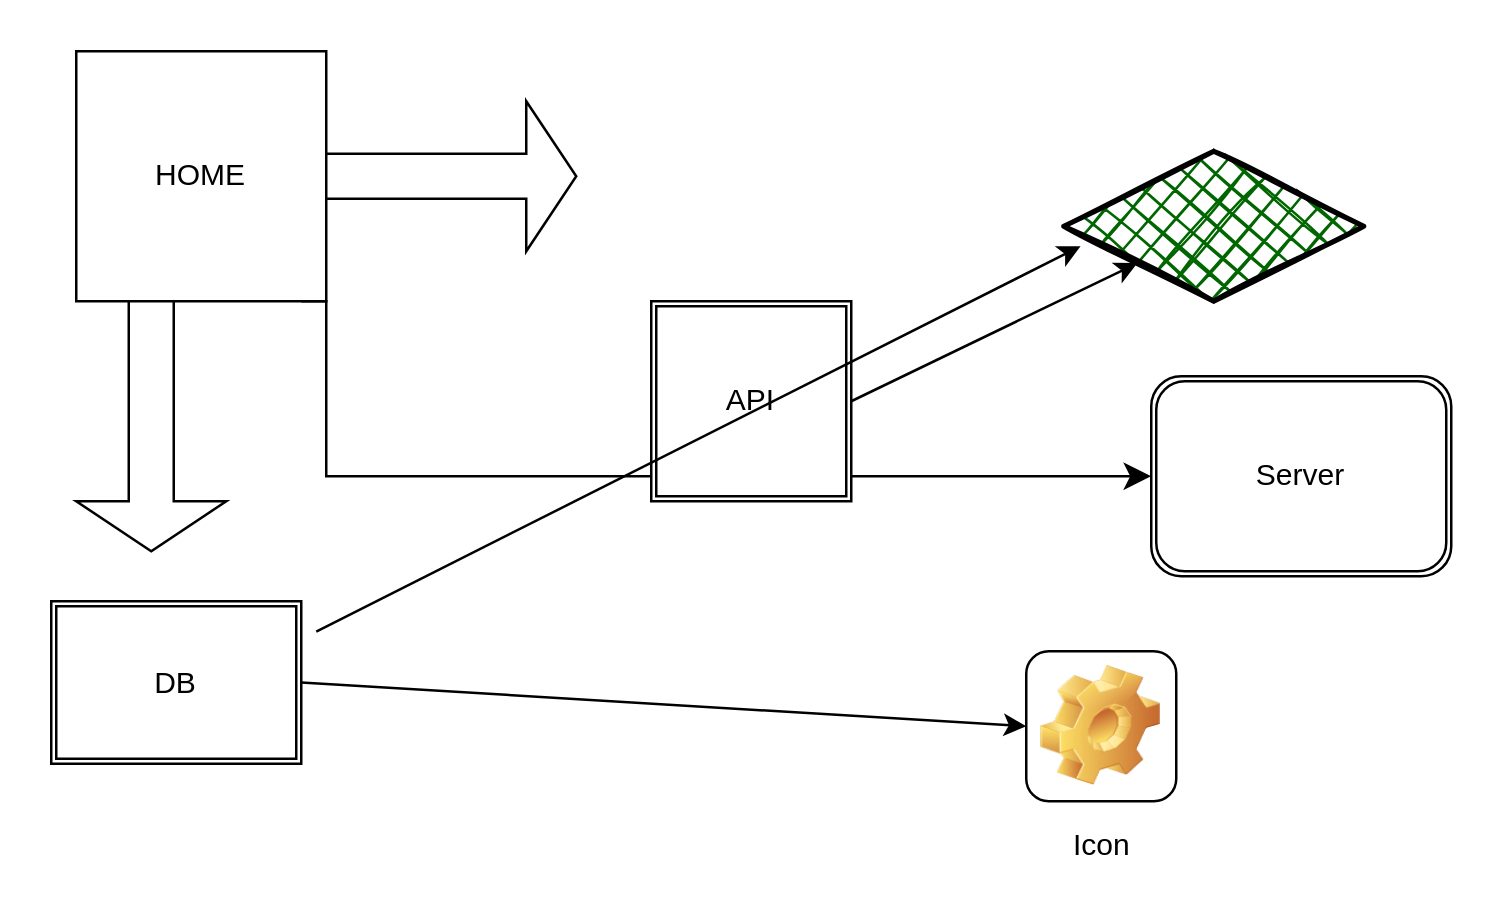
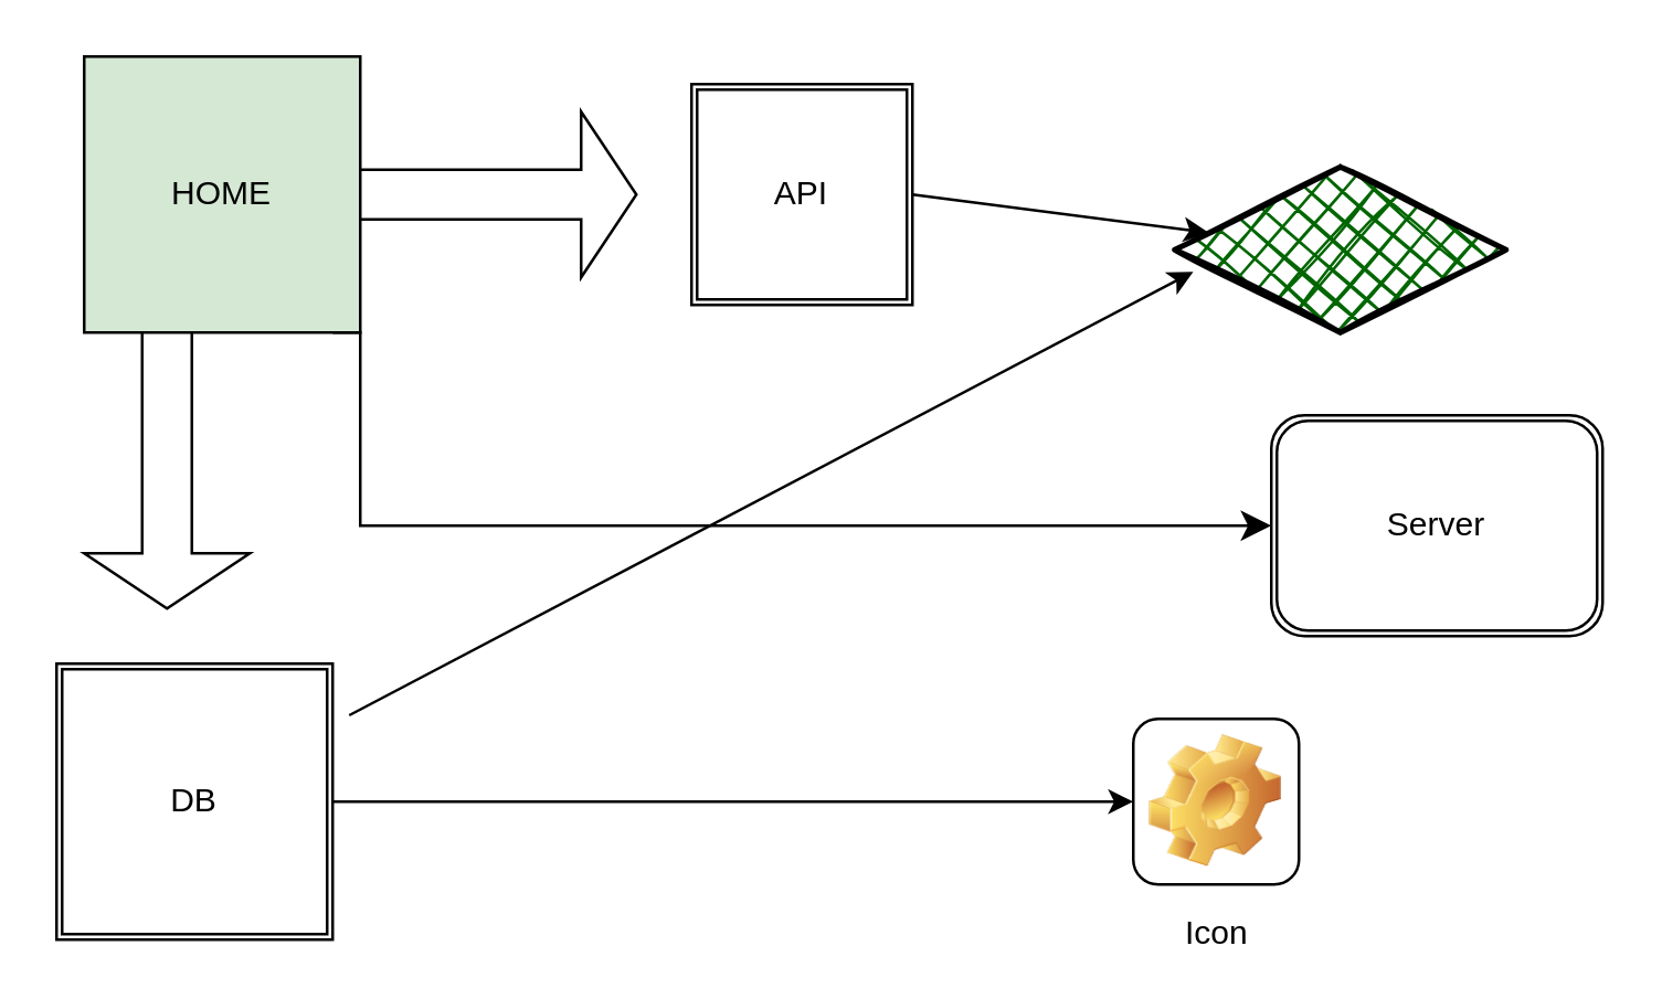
  <mxCell id="0" />
  <mxCell id="1" parent="0" />
- <mxCell id="2" value="HOME" style="whiteSpace=wrap;html=1;aspect=fixed;" vertex="1" parent="1"><mxGeometry x="30" y="20" width="100" height="100" as="geometry" /></mxCell>
+ <mxCell id="2" value="HOME" style="whiteSpace=wrap;html=1;aspect=fixed;fillColor=#d5e8d4;" vertex="1" parent="1"><mxGeometry x="30" y="20" width="100" height="100" as="geometry" /></mxCell>
  <mxCell id="3" value="" style="shape=singleArrow;whiteSpace=wrap;html=1;" vertex="1" parent="1"><mxGeometry x="130" y="40" width="100" height="60" as="geometry" /></mxCell>
  <mxCell id="4" value="" style="shape=singleArrow;direction=south;whiteSpace=wrap;html=1;" vertex="1" parent="1"><mxGeometry x="30" y="120" width="60" height="100" as="geometry" /></mxCell>
  <mxCell id="5" value="" style="edgeStyle=elbowEdgeStyle;elbow=horizontal;endArrow=classic;html=1;curved=0;rounded=0;endSize=8;startSize=8;" edge="1" parent="1"><mxGeometry width="50" height="50" relative="1" as="geometry"><mxPoint x="120" y="120" as="sourcePoint" /><mxPoint x="460" y="190" as="targetPoint" /><Array as="points"><mxPoint x="130" y="190" /></Array></mxGeometry></mxCell>
  <mxCell id="6" value="Server" style="shape=ext;double=1;rounded=1;whiteSpace=wrap;html=1;" vertex="1" parent="1"><mxGeometry x="460" y="150" width="120" height="80" as="geometry" /></mxCell>
- <mxCell id="7" value="API" style="shape=ext;double=1;whiteSpace=wrap;html=1;aspect=fixed;" vertex="1" parent="1"><mxGeometry x="260" y="120" width="80" height="80" as="geometry" /></mxCell>
- <mxCell id="8" value="DB" style="shape=ext;double=1;whiteSpace=wrap;html=1;aspect=fixed;" vertex="1" parent="1"><mxGeometry x="20" y="240" width="100" height="65" as="geometry" /></mxCell>
+ <mxCell id="7" value="API" style="shape=ext;double=1;whiteSpace=wrap;html=1;aspect=fixed;" vertex="1" parent="1"><mxGeometry x="250" y="30" width="80" height="80" as="geometry" /></mxCell>
+ <mxCell id="8" value="DB" style="shape=ext;double=1;whiteSpace=wrap;html=1;aspect=fixed;" vertex="1" parent="1"><mxGeometry x="20" y="240" width="100" height="100" as="geometry" /></mxCell>
  <mxCell id="9" value="" style="endArrow=classic;html=1;exitX=1;exitY=0.5;exitDx=0;exitDy=0;" edge="1" parent="1" source="8"><mxGeometry width="50" height="50" relative="1" as="geometry"><mxPoint x="360" y="240" as="sourcePoint" /><mxPoint x="410" y="290" as="targetPoint" /></mxGeometry></mxCell>
  <mxCell id="10" value="Icon" style="icon;html=1;image=img/clipart/Gear_128x128.png" vertex="1" parent="1"><mxGeometry x="410" y="260" width="60" height="60" as="geometry" /></mxCell>
  <mxCell id="11" value="" style="endArrow=classic;html=1;exitX=1;exitY=0.5;exitDx=0;exitDy=0;" edge="1" parent="1" source="7" target="13"><mxGeometry width="50" height="50" relative="1" as="geometry"><mxPoint x="360" y="240" as="sourcePoint" /><mxPoint x="390" y="100" as="targetPoint" /></mxGeometry></mxCell>
  <mxCell id="12" value="" style="endArrow=classic;html=1;exitX=1.06;exitY=0.187;exitDx=0;exitDy=0;exitPerimeter=0;entryX=0.056;entryY=0.633;entryDx=0;entryDy=0;entryPerimeter=0;" edge="1" parent="1" source="8" target="13"><mxGeometry width="50" height="50" relative="1" as="geometry"><mxPoint x="360" y="240" as="sourcePoint" /><mxPoint x="400" y="110" as="targetPoint" /></mxGeometry></mxCell>
  <mxCell id="13" value="" style="rhombus;whiteSpace=wrap;html=1;strokeWidth=2;fillWeight=-1;hachureGap=8;fillStyle=cross-hatch;fillColor=#006600;sketch=1;" vertex="1" parent="1"><mxGeometry x="425" y="60" width="120" height="60" as="geometry" /></mxCell>
